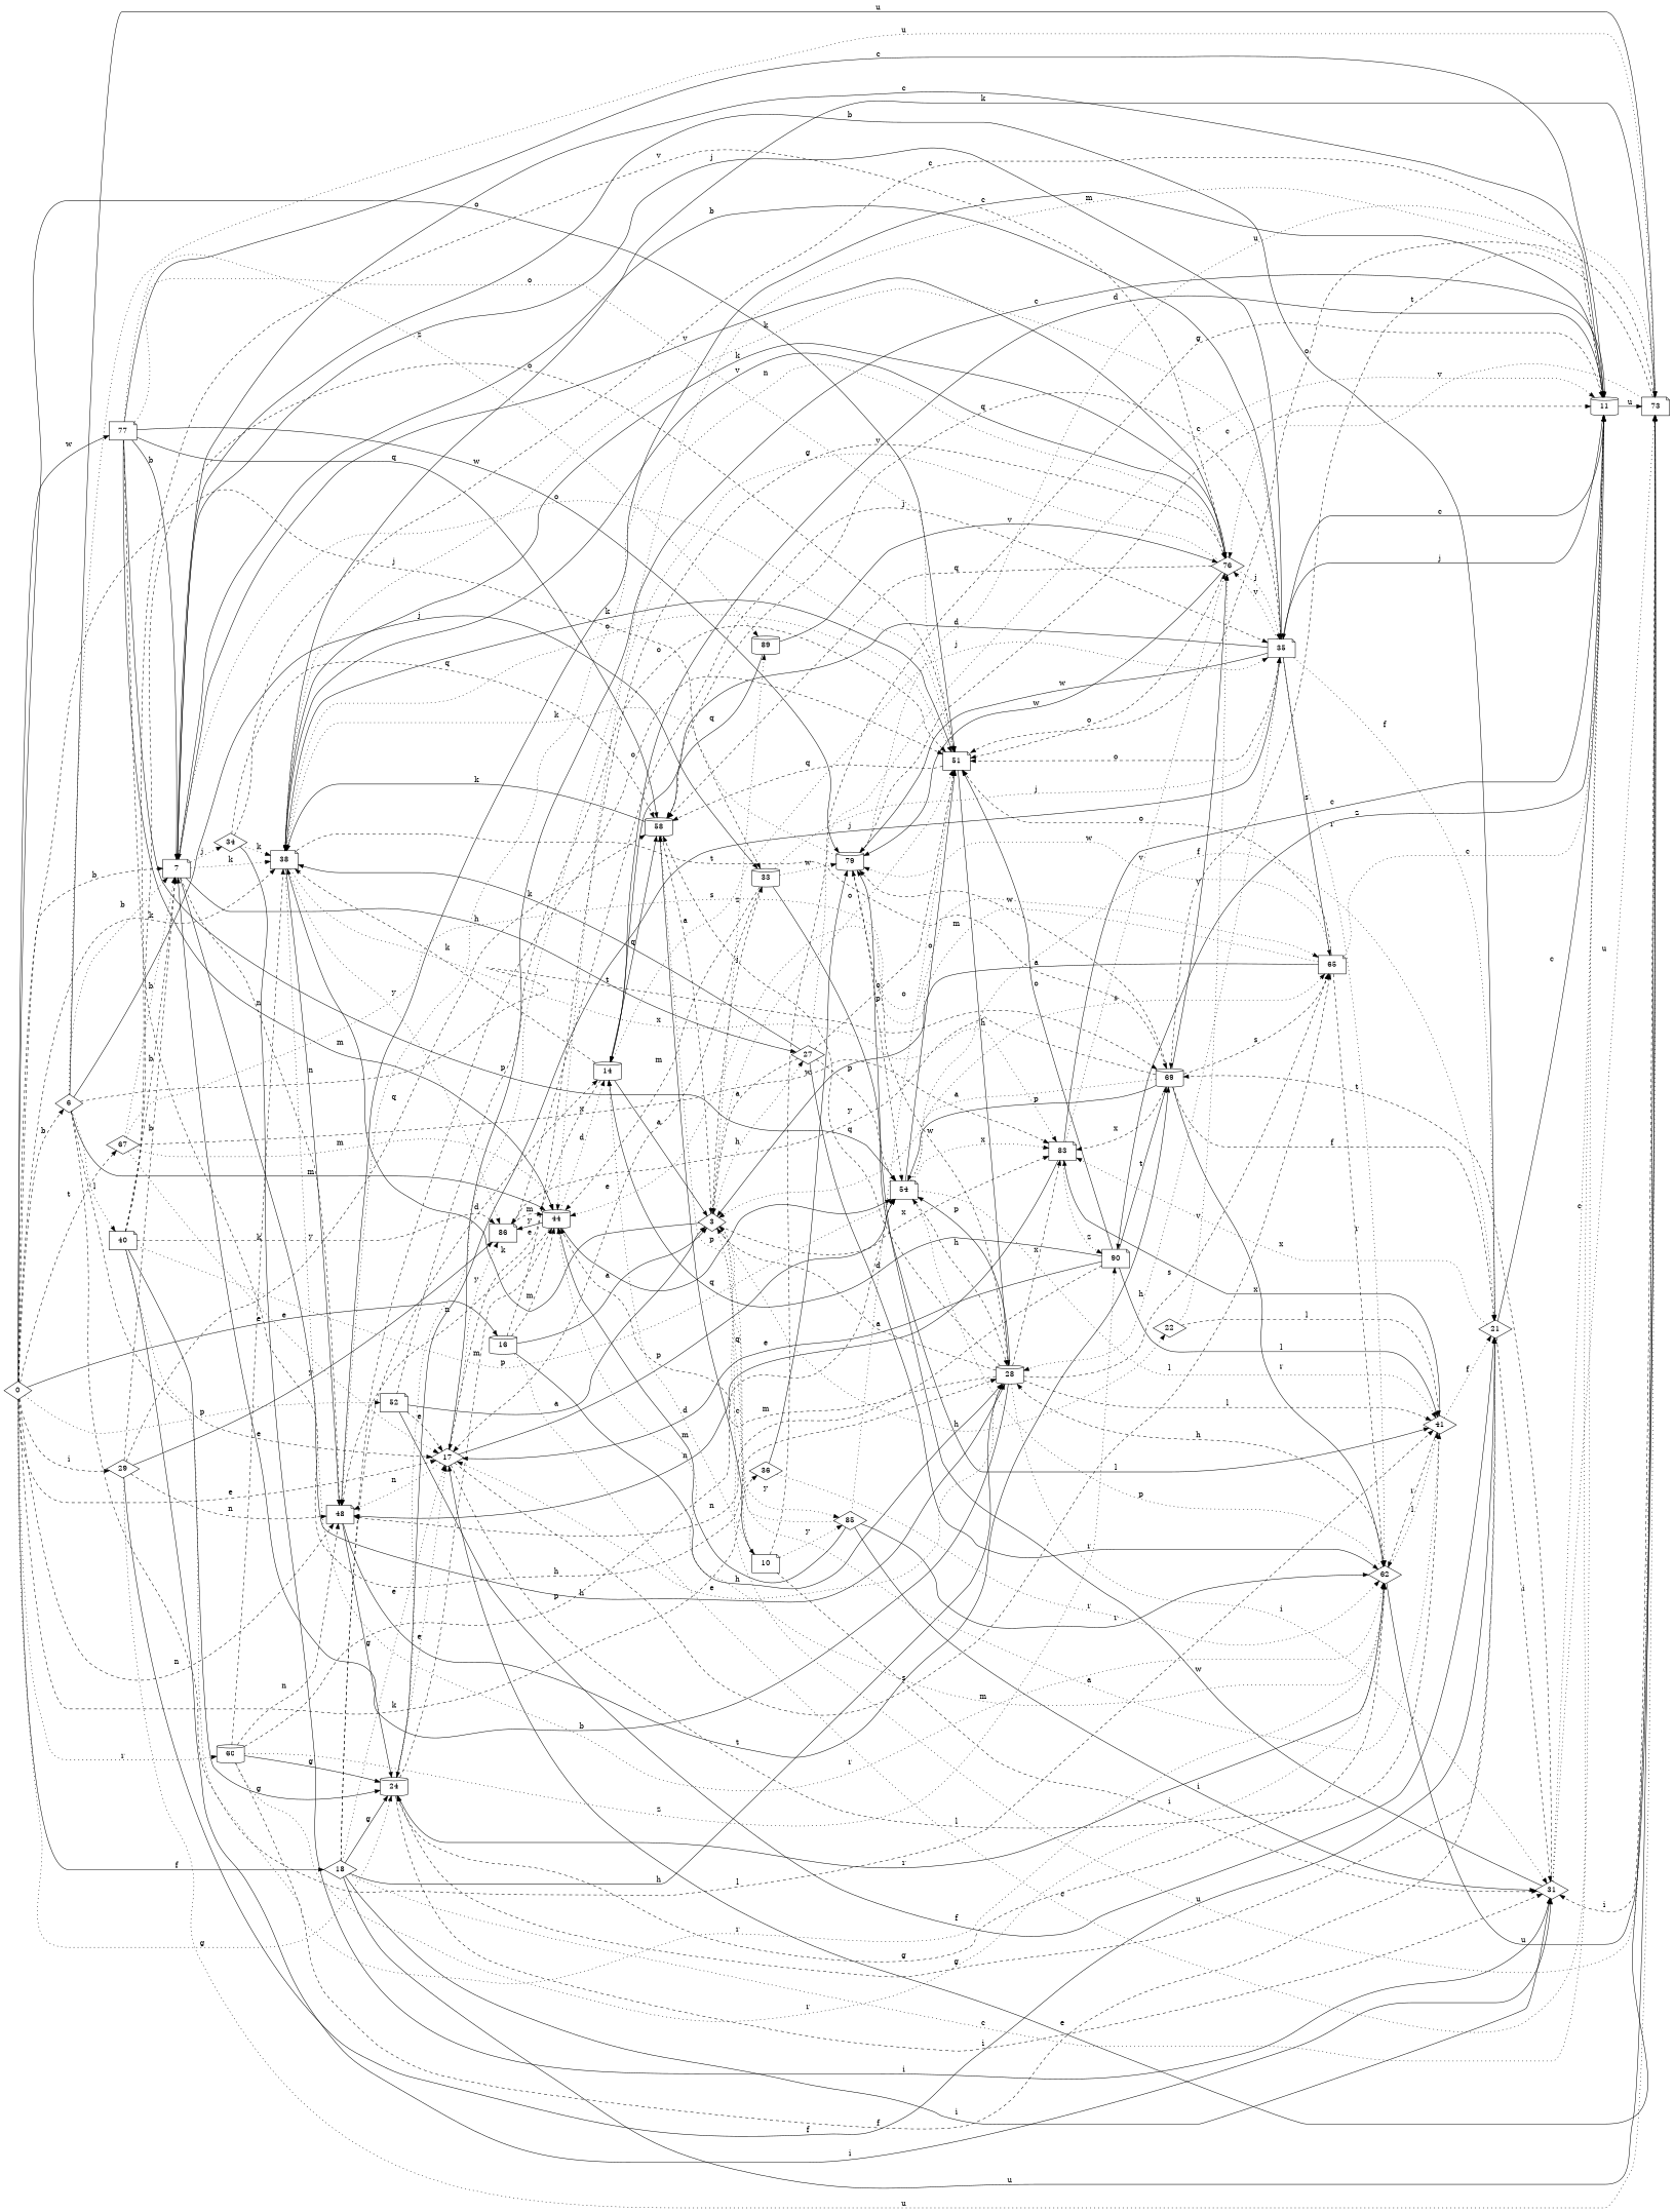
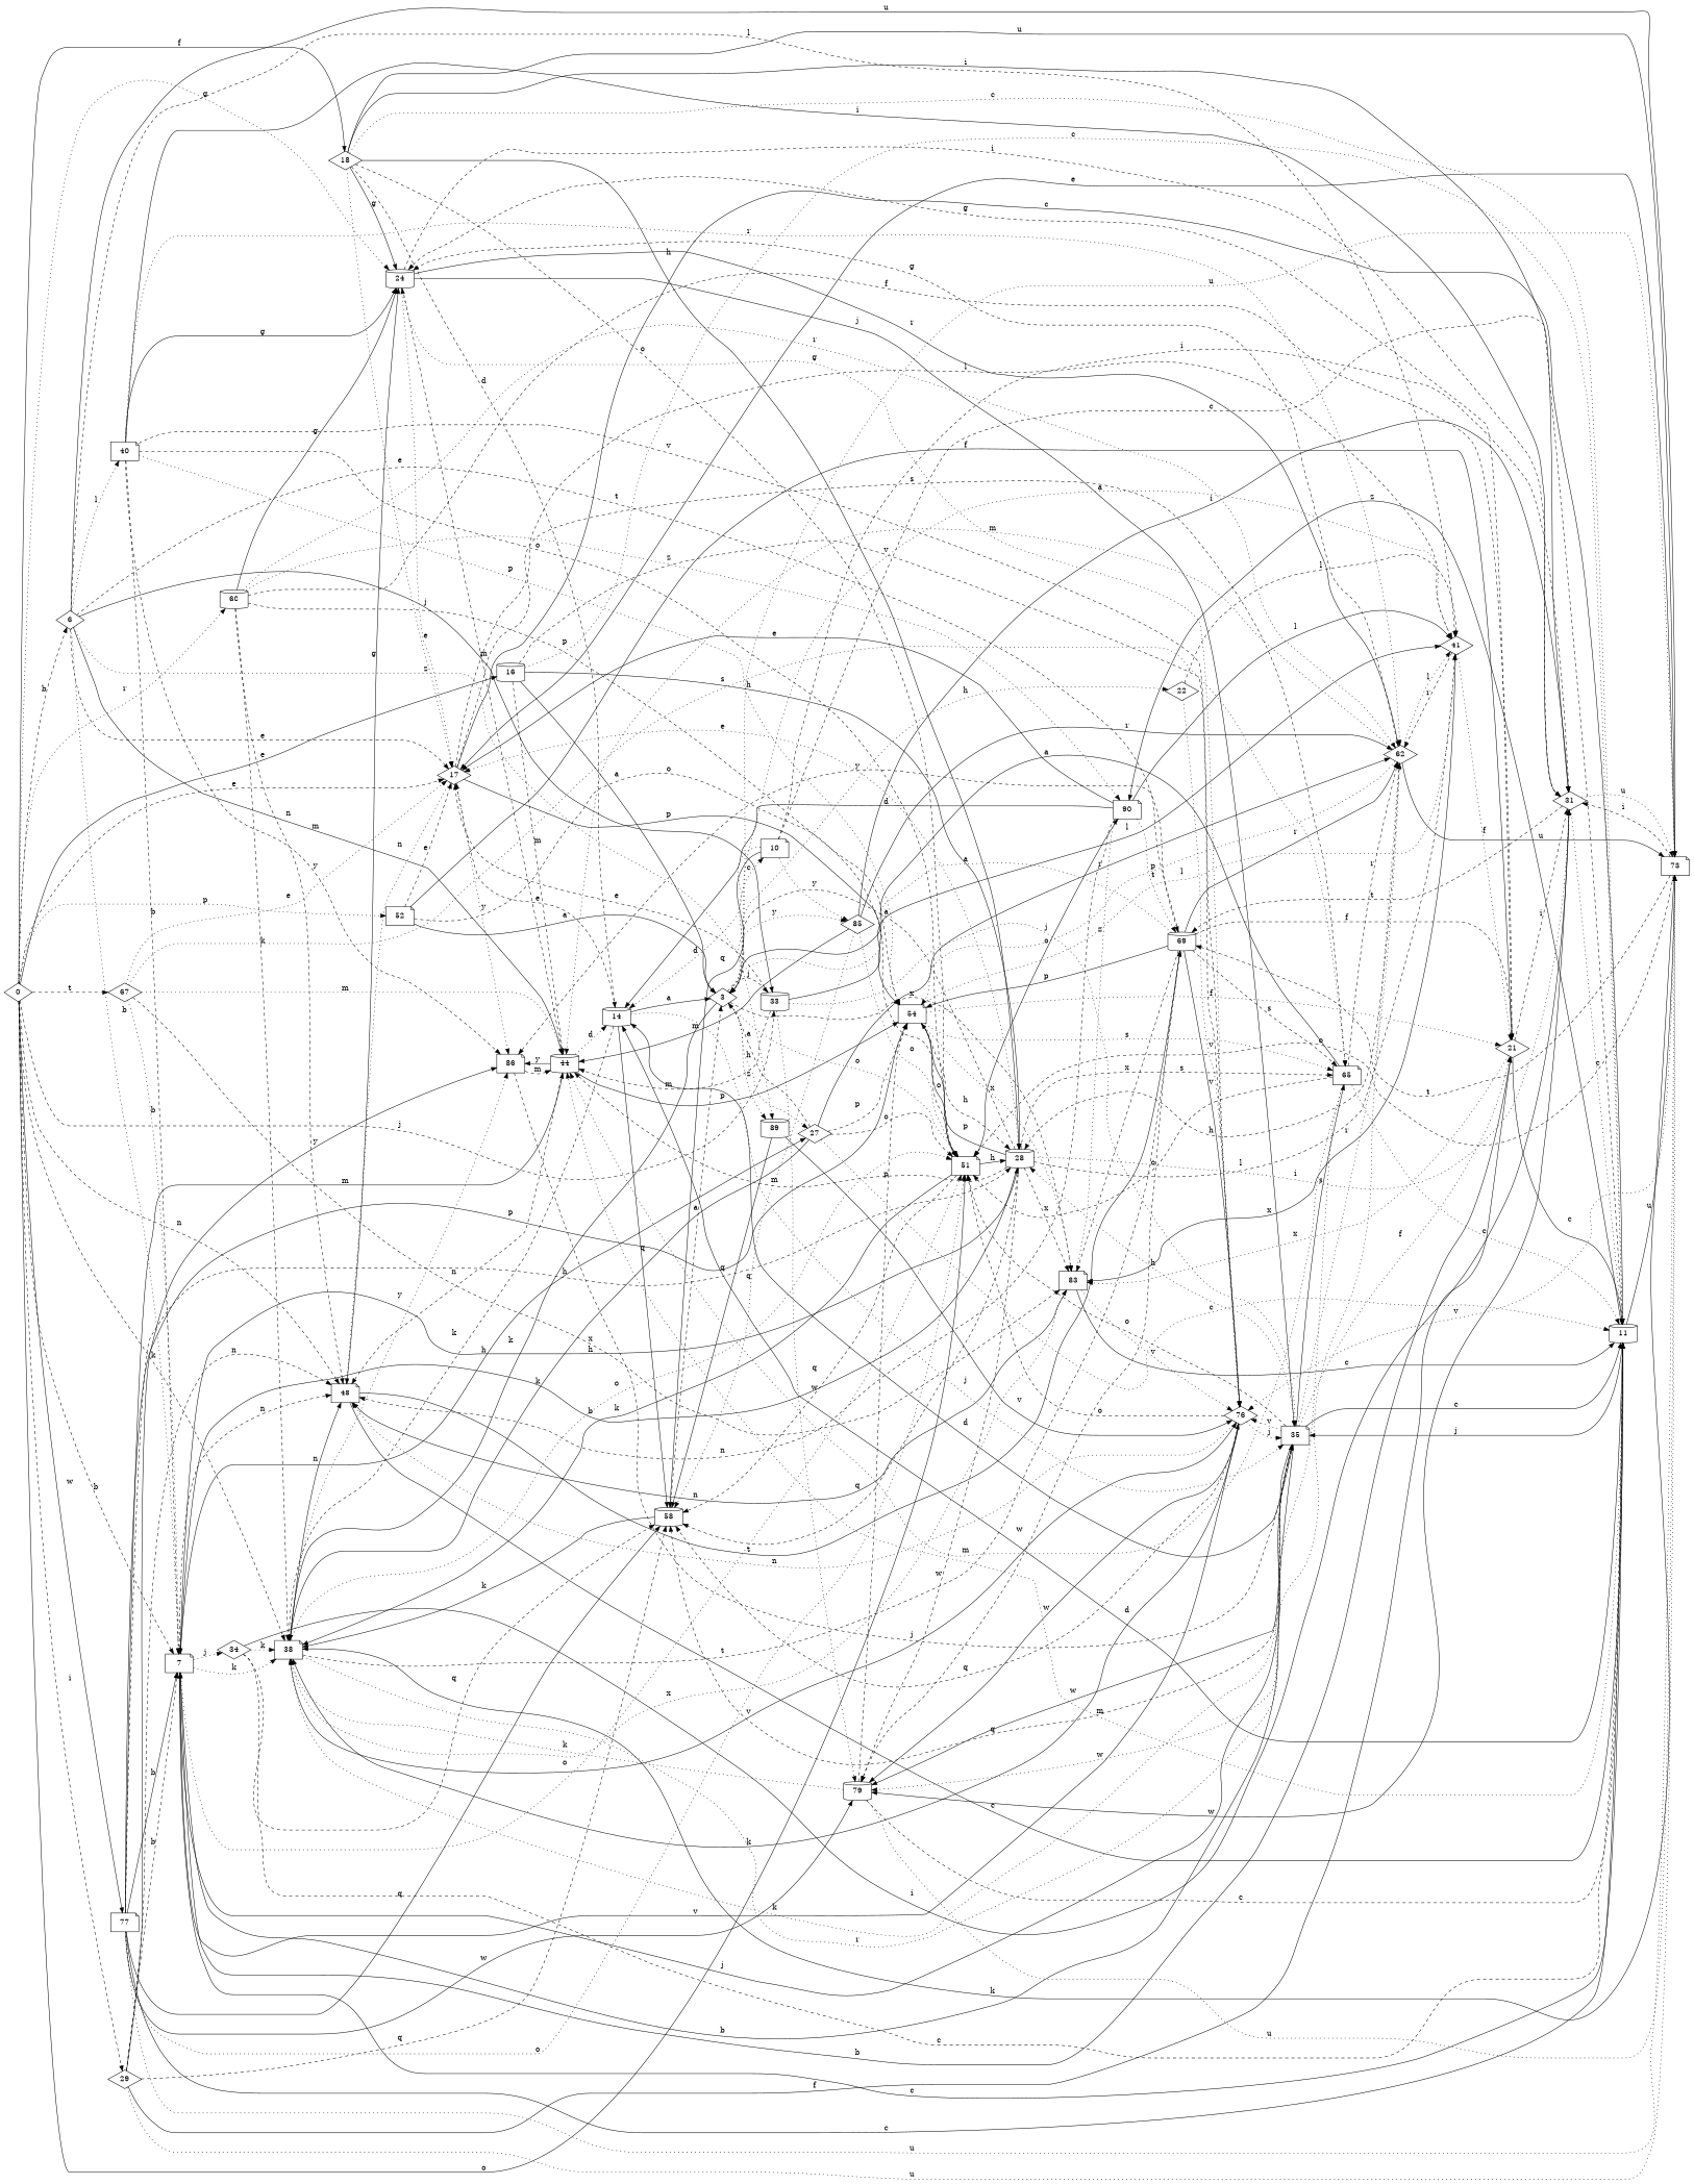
  strict digraph {
    rankdir=LR
    node [shape=diamond]
    edge [style=solid]
    0
    6
    7 [shape=note]
    16 [shape=cylinder]
    17
    18
    24 [shape=cylinder]
    29
    33 [shape=cylinder]
-   36
    38 [shape=note]
    48 [shape=note]
    51 [shape=note]
    52 [shape=note]
    60 [shape=cylinder]
    67
    77 [shape=note]
    73 [shape=note]
    89 [shape=cylinder]
    40 [shape=note]
    41
    44 [shape=cylinder]
    69 [shape=cylinder]
    27
    11 [shape=cylinder]
    28 [shape=cylinder]
    34
    35 [shape=note]
    76
    3
    54 [shape=note]
    65 [shape=note]
    86 [shape=note]
    14 [shape=cylinder]
    31
    62
    58 [shape=cylinder]
    21
    79 [shape=cylinder]
    83 [shape=note]
    90 [shape=note]
    10 [shape=note]
    n43 [label=22]
    85
    0 -> 6 [label=b style=dashed]
    0 -> 7 [label=b style=dashed]
    0 -> 16 [label=e]
    0 -> 17 [label=e style=dashed]
    0 -> 18 [label=f]
    0 -> 24 [label=g style=dotted]
    0 -> 29 [label=i style=dashed]
    0 -> 33 [label=j style=dashed]
-   0 -> 36 [label=k style=dashed]
    0 -> 38 [label=k style=dashed]
    0 -> 48 [label=n style=dashed]
    0 -> 51 [label=o]
    0 -> 52 [label=p style=dotted]
    0 -> 60 [label=r style=dotted]
    0 -> 67 [label=t style=dashed]
    0 -> 77 [label=w]
    6 -> 7 [label=b style=dotted]
    6 -> 17 [label=e style=dashed]
    6 -> 33 [label=j]
    6 -> 73 [label=u]
    6 -> 89 [label=z style=dotted]
    6 -> 40 [label=l style=dotted]
    6 -> 41 [label=l style=dashed]
    6 -> 44 [label=m]
    6 -> 69 [label=t style=dashed]
    7 -> 38 [label=k style=dotted]
    7 -> 48 [label=n style=dashed]
    7 -> 51 [label=o style=dotted]
    7 -> 27 [label=h]
    7 -> 11 [label=c]
    7 -> 28 [label=h]
    7 -> 34 [label=j style=dotted]
    7 -> 35 [label=j]
    7 -> 76 [label=v]
    16 -> 44 [label=m style=dashed]
    16 -> 11 [label=c style=dotted]
    16 -> 28 [label=h]
    16 -> 76 [label=v style=dashed]
    16 -> 3 [label=a]
    17 -> 48 [label=n style=dotted]
    17 -> 41 [label=l style=dashed]
    17 -> 11 [label=c]
    17 -> 54 [label=p]
    17 -> 65 [label=s style=dashed]
    17 -> 86 [label=y style=dotted]
    18 -> 17 [label=e style=dotted]
    18 -> 24 [label=g]
    18 -> 51 [label=o style=dashed]
    18 -> 73 [label=u]
    18 -> 11 [label=c style=dotted]
    18 -> 28 [label=h]
    18 -> 14 [label=d style=dashed]
    18 -> 31 [label=i]
    24 -> 17 [label=e style=dotted]
    24 -> 44 [label=m style=dashed]
    24 -> 35 [label=j]
    24 -> 31 [label=i style=dashed]
    24 -> 62 [label=r]
    29 -> 7 [label=b style=dashed]
    29 -> 48 [label=n style=dashed]
    29 -> 73 [label=u style=dotted]
    29 -> 86 [label=y]
    29 -> 58 [label=q style=dashed]
    29 -> 21 [label=f]
    33 -> 17 [label=e style=dashed]
    33 -> 41 [label=l]
    33 -> 44 [label=m style=dashed]
    33 -> 35 [label=j style=dotted]
    33 -> 79 [label=w style=dotted]
-   36 -> 62 [label=r style=dotted]
-   36 -> 79 [label=w]
    38 -> 48 [label=n]
    38 -> 51 [label=o style=dotted]
    38 -> 69 [label=t style=dashed]
    38 -> 76 [label=v]
    38 -> 86 [label=y style=dotted]
    38 -> 62 [label=r style=dotted]
    38 -> 83 [label=x style=dotted]
    48 -> 24 [label=g]
    48 -> 69 [label=t]
    48 -> 11 [label=c]
    51 -> 38 [label=k]
    51 -> 28 [label=h]
    51 -> 58 [label=q style=dashed]
    52 -> 17 [label=e style=dashed]
    52 -> 51 [label=o style=dashed]
    52 -> 3 [label=a]
    52 -> 21 [label=f]
    60 -> 24 [label=g]
    60 -> 38 [label=k style=dashed]
    60 -> 48 [label=n style=dashed]
    60 -> 54 [label=p style=dashed]
    60 -> 62 [label=r style=dotted]
    60 -> 21 [label=f style=dashed]
    60 -> 90 [label=z style=dotted]
    67 -> 7 [label=b style=dotted]
    67 -> 17 [label=e style=dotted]
    67 -> 44 [label=m style=dotted]
    67 -> 65 [label=s style=dotted]
    67 -> 83 [label=x style=dashed]
    77 -> 7 [label=b]
    77 -> 51 [label=o style=dotted]
    77 -> 73 [label=u style=dotted]
    77 -> 44 [label=m]
    77 -> 11 [label=c]
    77 -> 28 [label=h style=dashed]
    77 -> 54 [label=p]
    77 -> 58 [label=q]
    77 -> 79 [label=w]
    73 -> 17 [label=e]
    73 -> 38 [label=k]
    73 -> 51 [label=o style=dashed]
    73 -> 69 [label=t style=dashed]
    73 -> 76 [label=v style=dotted]
    73 -> 31 [label=i style=dashed]
    89 -> 76 [label=v]
    89 -> 58 [label=q]
    40 -> 7 [label=b style=dashed]
    40 -> 24 [label=g]
    40 -> 51 [label=o style=dashed]
    40 -> 76 [label=v style=dashed]
    40 -> 54 [label=p style=dotted]
    40 -> 86 [label=y style=dashed]
    40 -> 31 [label=i]
    40 -> 62 [label=r style=dotted]
    41 -> 3 [label=a style=dotted]
    41 -> 62 [label=r style=dashed]
    41 -> 21 [label=f style=dotted]
    41 -> 83 [label=x]
    44 -> 48 [label=n style=dashed]
    44 -> 54 [label=p]
    44 -> 86 [label=y]
    44 -> 14 [label=d style=dotted]
    69 -> 76 [label=v]
    69 -> 3 [label=a style=dotted]
    69 -> 54 [label=p]
    69 -> 65 [label=s style=dashed]
    69 -> 86 [label=y style=dashed]
    69 -> 62 [label=r]
    69 -> 21 [label=f style=dashed]
    69 -> 79 [label=w style=dashed]
    69 -> 83 [label=x style=dashed]
    27 -> 38 [label=k]
    27 -> 51 [label=o style=dashed]
    27 -> 11 [label=c style=dotted]
    27 -> 3 [label=a style=dashed]
    27 -> 54 [label=p style=dashed]
    27 -> 62 [label=r]
    11 -> 73 [label=u]
    11 -> 44 [label=m style=dotted]
    11 -> 35 [label=j]
    11 -> 14 [label=d]
    11 -> 90 [label=z]
    28 -> 7 [label=b]
    28 -> 17 [label=e style=dotted]
    28 -> 41 [label=l style=dashed]
    28 -> 44 [label=m style=dashed]
    28 -> 3 [label=a style=dashed]
    28 -> 54 [label=p]
    28 -> 65 [label=s style=dashed]
    28 -> 31 [label=i style=dotted]
    28 -> 58 [label=q style=dashed]
    28 -> 79 [label=w style=dashed]
    28 -> 83 [label=x style=dashed]
    34 -> 38 [label=k style=dotted]
    34 -> 11 [label=c style=dashed]
    34 -> 31 [label=i]
    34 -> 58 [label=q style=dashed]
    35 -> 7 [label=b]
    35 -> 38 [label=k style=dotted]
    35 -> 51 [label=o style=dashed]
    35 -> 11 [label=c]
    35 -> 28 [label=h style=dotted]
    35 -> 76 [label=v style=dotted]
    35 -> 65 [label=s]
    35 -> 14 [label=d]
    35 -> 62 [label=r style=dotted]
    35 -> 58 [label=q style=dashed]
    35 -> 21 [label=f style=dotted]
    35 -> 79 [label=w]
    76 -> 24 [label=g style=dotted]
    76 -> 38 [label=k]
    76 -> 48 [label=n style=dotted]
    76 -> 51 [label=o style=dashed]
    76 -> 35 [label=j style=dotted]
    76 -> 58 [label=q style=dashed]
    76 -> 79 [label=w]
    3 -> 33 [label=j style=dashed]
    3 -> 38 [label=k]
    3 -> 51 [label=o style=dotted]
    3 -> 73 [label=u style=dotted]
    3 -> 89 [label=z style=dotted]
    3 -> 27 [label=h style=dotted]
    3 -> 83 [label=x style=dashed]
    3 -> 10 [label=c style=dotted]
    3 -> n43 [label=h style=dotted]
    3 -> 85 [label=y style=dotted]
    54 -> 51 [label=o]
    54 -> 41 [label=l style=dotted]
    54 -> 28 [label=h style=dashed]
    54 -> 65 [label=s style=dotted]
    54 -> 21 [label=f style=dotted]
    54 -> 83 [label=x style=dotted]
    65 -> 51 [label=o style=dashed]
    65 -> 44 [label=m style=dotted]
    65 -> 11 [label=c style=dotted]
    65 -> 3 [label=a]
    65 -> 62 [label=r style=dashed]
    65 -> 79 [label=w style=dotted]
    86 -> 44 [label=m style=dashed]
    86 -> 35 [label=j style=dashed]
    14 -> 17 [label=e style=dashed]
    14 -> 38 [label=k style=dashed]
    14 -> 35 [label=j style=dotted]
    14 -> 3 [label=a]
    14 -> 58 [label=q]
    31 -> 73 [label=u style=dotted]
    31 -> 69 [label=t style=dashed]
    31 -> 11 [label=c style=dotted]
    31 -> 79 [label=w]
    62 -> 24 [label=g style=dashed]
    62 -> 73 [label=u]
    62 -> 41 [label=l style=dotted]
    62 -> 44 [label=m style=dotted]
    62 -> 28 [label=h style=dashed]
    62 -> 54 [label=p style=dotted]
    58 -> 38 [label=k]
    58 -> 3 [label=a style=dashed]
    21 -> 7 [label=b]
    21 -> 24 [label=g style=dashed]
    21 -> 11 [label=c]
    21 -> 31 [label=i style=dashed]
    21 -> 83 [label=x style=dotted]
    79 -> 38 [label=k style=dotted]
    79 -> 73 [label=u style=dotted]
    79 -> 11 [label=c style=dashed]
    79 -> 54 [label=p style=dashed]
    83 -> 48 [label=n]
    83 -> 11 [label=c]
    83 -> 76 [label=v style=dotted]
    83 -> 90 [label=z style=dotted]
    90 -> 17 [label=e]
    90 -> 48 [label=n style=dashed]
    90 -> 51 [label=o]
    90 -> 41 [label=l]
-   90 -> 69 [label=t]
+   90 -> 69 [label=t style=dotted]
    90 -> 14 [label=d]
-   10 -> 11 [label=g style=dashed]
+   10 -> 11 [label=c style=dashed]
    10 -> 14 [label=d style=dotted]
    10 -> 31 [label=i style=dashed]
    10 -> 58 [label=q]
    10 -> 85 [label=y style=dotted]
    n43 -> 41 [label=l style=dashed]
    n43 -> 76 [label=v style=dotted]
    85 -> 51 [label=o style=dotted]
    85 -> 44 [label=m]
    85 -> 31 [label=i]
    85 -> 62 [label=r]
    85 -> 58 [label=q style=dotted]
  }
